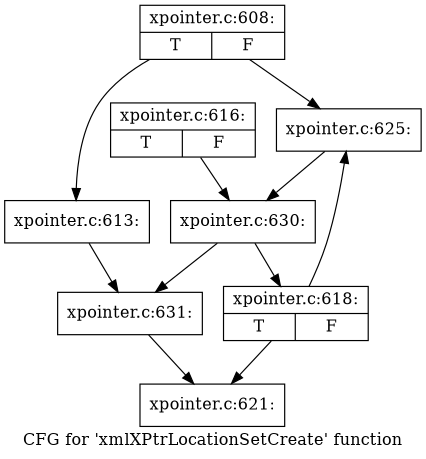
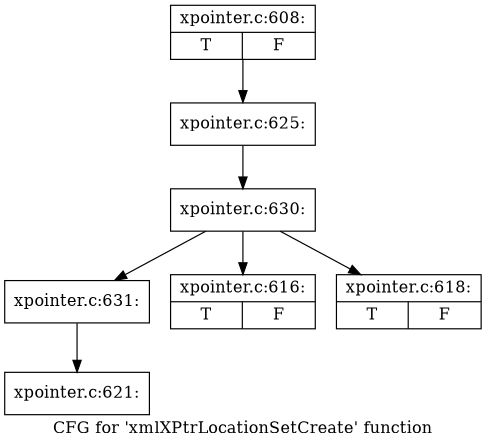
  digraph {
    label="CFG for 'xmlXPtrLocationSetCreate' function"
    node [shape=record]
    n1 [label="{xpointer.c:608:|{<s0>T|<s1>F}}"]
-   n2 [label="{xpointer.c:613:}"]
    n3 [label="{xpointer.c:625:}"]
    n4 [label="{xpointer.c:631:}"]
    n5 [label="{xpointer.c:616:|{<s0>T|<s1>F}}"]
    n6 [label="{xpointer.c:630:}"]
    n7 [label="{xpointer.c:621:}"]
    n8 [label="{xpointer.c:618:|{<s0>T|<s1>F}}"]
-   n1 -> n2
    n1 -> n3
-   n2 -> n4
    n3 -> n6
    n4 -> n7
-   n5 -> n6
+   n6 -> n5
    n6 -> n4
    n6 -> n8
-   n8 -> n3
-   n8 -> n7
  }
